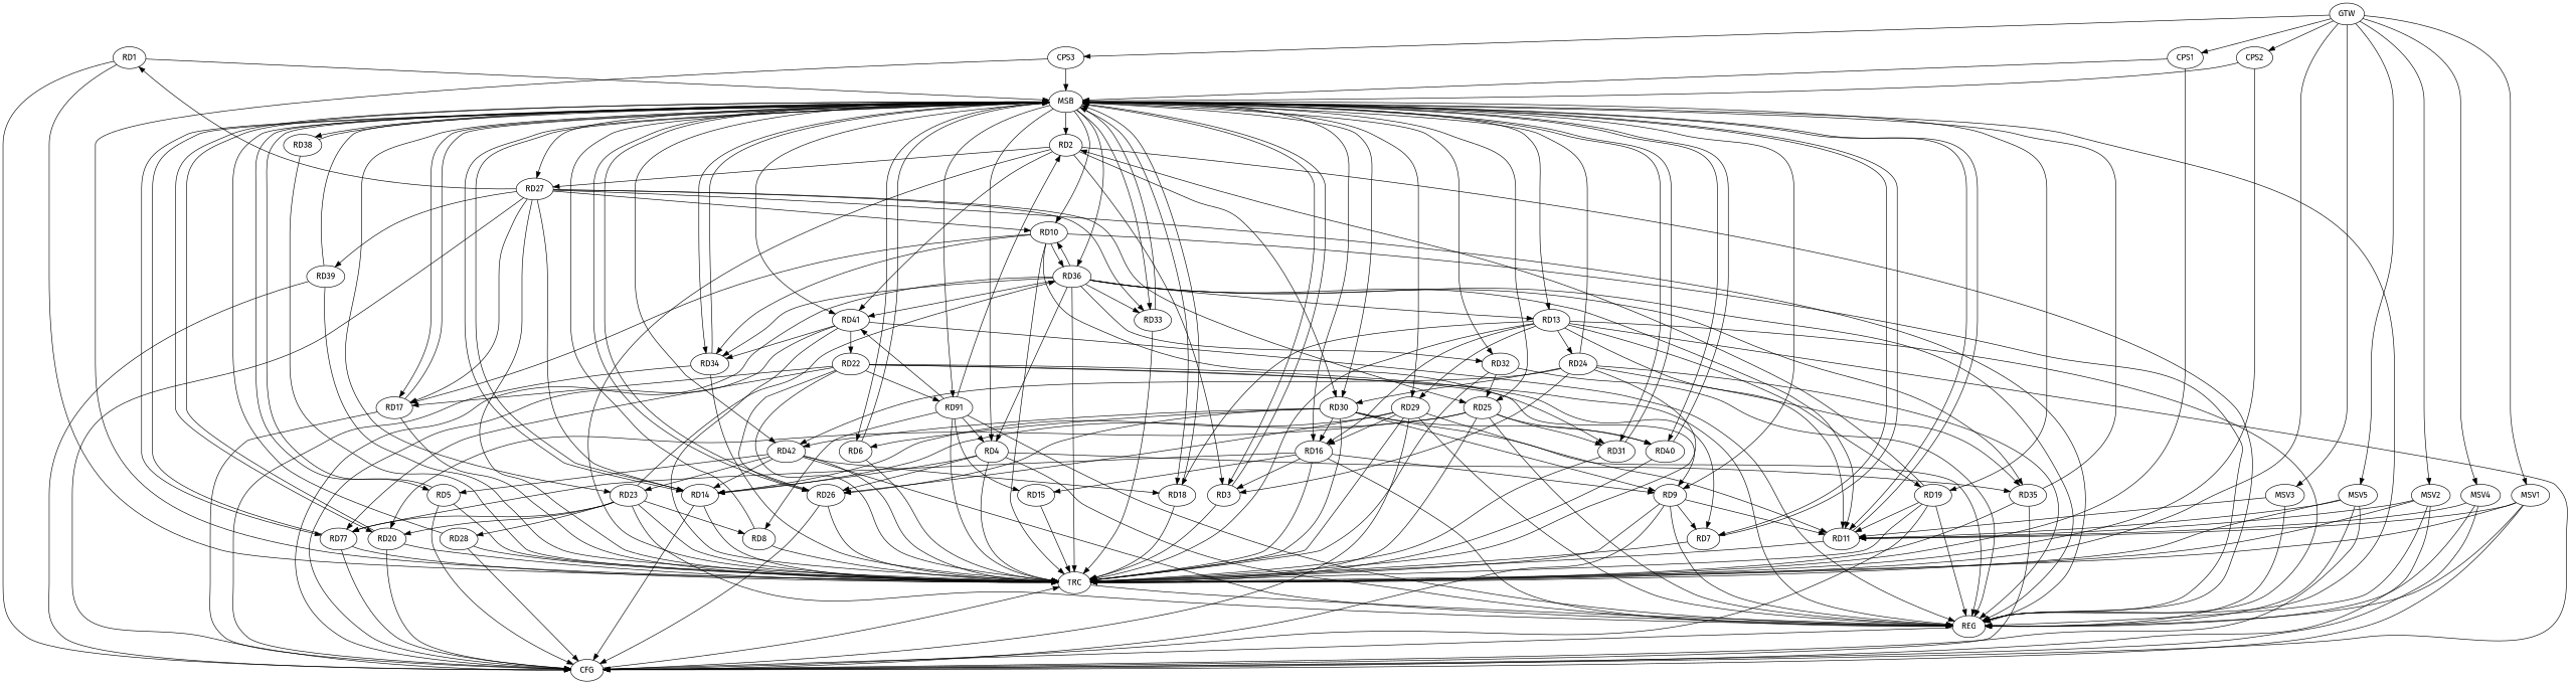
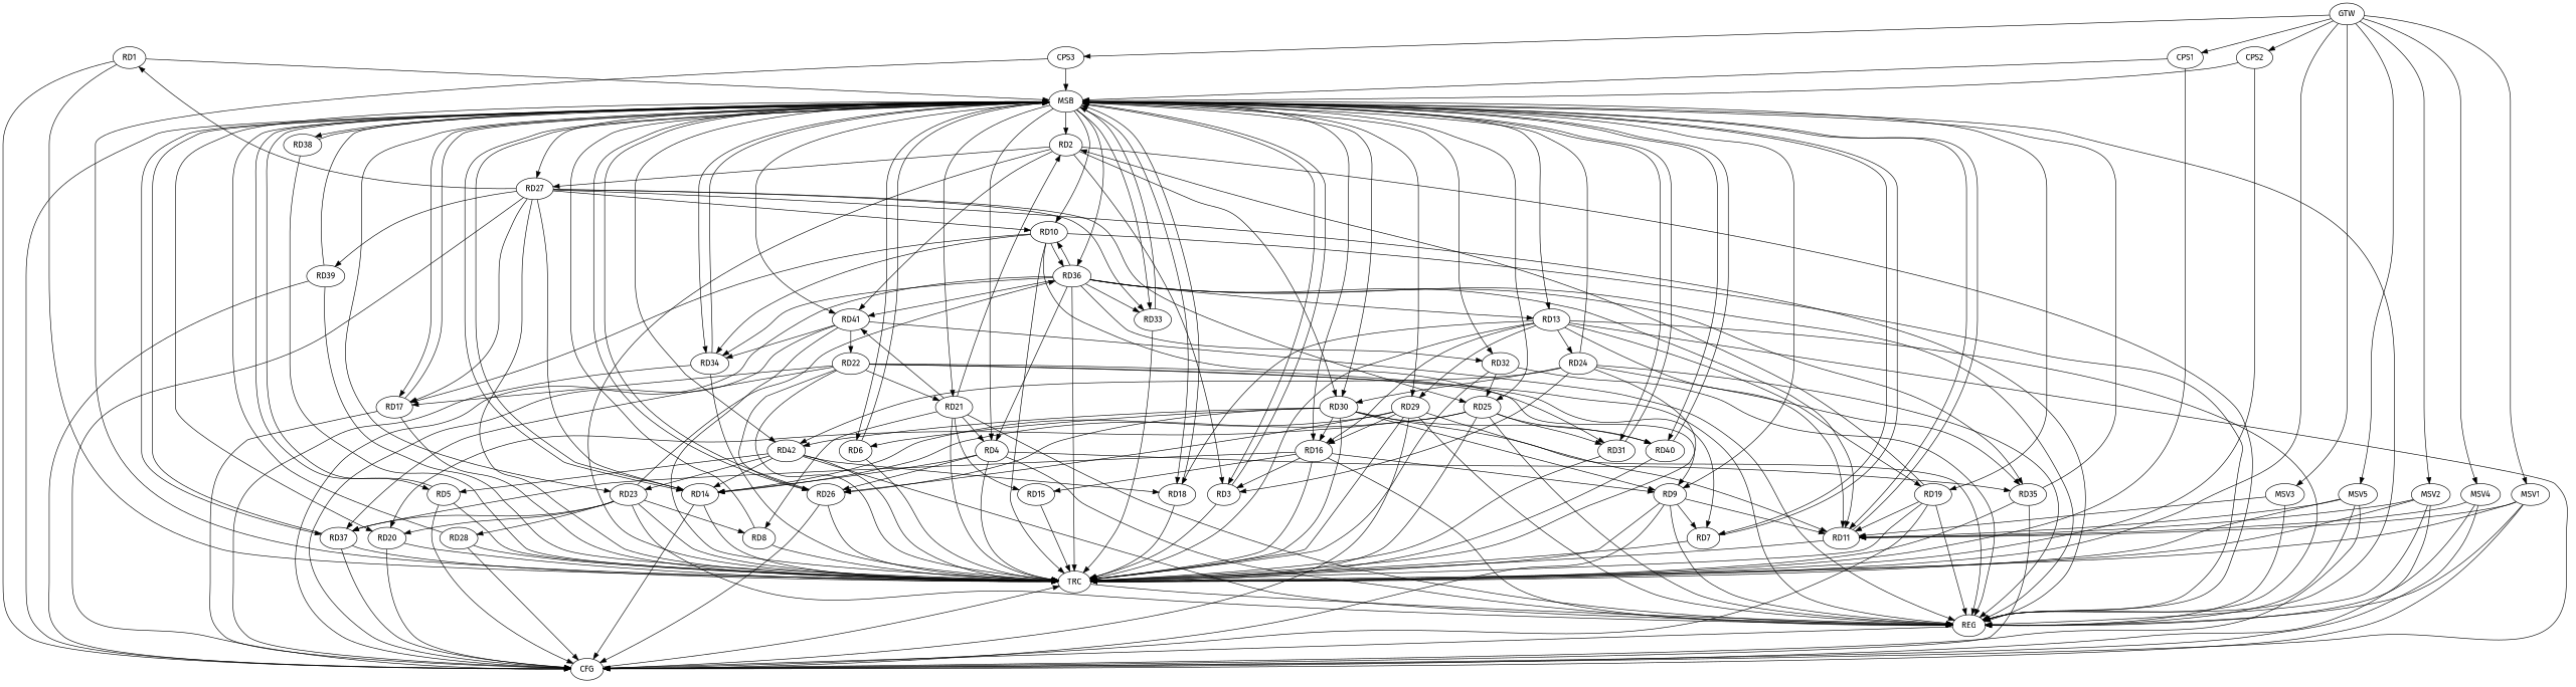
  strict digraph {
    fontname="Fira Sans"
    node [fontname="Fira Sans"]
    edge [fontname="Fira Sans"]
    n1 [label=RD1]
    n2 [label=MSB]
    n3 [label=CFG]
    n4 [label=TRC]
    n5 [label=RD2]
    n6 [label=RD3]
    n7 [label=RD27]
    n8 [label=RD30]
    n9 [label=RD41]
    n10 [label=REG]
    n11 [label=RD4]
    n12 [label=RD14]
    n13 [label=RD26]
    n14 [label=RD5]
    n15 [label=RD6]
    n16 [label=RD7]
    n17 [label=RD9]
    n18 [label=RD11]
    n19 [label=RD10]
    n20 [label=RD17]
    n21 [label=RD31]
    n22 [label=RD34]
    n23 [label=RD36]
    n24 [label=RD42]
    n25 [label=RD18]
    n26 [label=RD23]
    n27 [label=RD13]
    n28 [label=RD16]
    n29 [label=RD19]
    n30 [label=RD29]
-   n31 [label=RD77]
+   n31 [label=RD37]
    n32 [label=RD20]
-   n33 [label=RD91]
+   n33 [label=RD21]
    n34 [label=RD25]
    n35 [label=RD40]
    n36 [label=RD33]
    n37 [label=RD32]
    n38 [label=RD38]
    n39 [label=RD39]
    n40 [label=RD22]
    n41 [label=RD35]
    n42 [label=RD8]
    n43 [label=RD28]
    n44 [label=RD24]
    n45 [label=RD15]
    n46 [label=CPS1]
    n47 [label=CPS2]
    n48 [label=CPS3]
    n49 [label=GTW]
    n50 [label=MSV1]
    n51 [label=MSV2]
    n52 [label=MSV3]
    n53 [label=MSV4]
    n54 [label=MSV5]
    n1 -> n2
    n1 -> n3
    n1 -> n4
    n2 -> n5
    n2 -> n6
    n2 -> n7
    n2 -> n8
    n2 -> n9
    n2 -> n10
    n2 -> n11
    n2 -> n12
    n2 -> n13
    n2 -> n14
    n2 -> n15
    n2 -> n16
    n2 -> n17
    n2 -> n18
    n2 -> n19
    n2 -> n20
    n2 -> n21
    n2 -> n22
    n2 -> n23
    n2 -> n24
    n2 -> n25
    n2 -> n26
    n2 -> n27
    n2 -> n28
    n2 -> n29
    n2 -> n30
    n2 -> n31
    n2 -> n32
    n2 -> n33
    n2 -> n34
    n2 -> n35
    n2 -> n36
    n2 -> n37
    n2 -> n38
    n3 -> n4
    n4 -> n10
    n5 -> n4
    n5 -> n6
    n5 -> n7
    n5 -> n8
    n5 -> n9
    n5 -> n10
    n6 -> n2
    n6 -> n4
    n7 -> n1
    n7 -> n3
    n7 -> n4
    n7 -> n10
    n7 -> n12
    n7 -> n19
    n7 -> n20
    n7 -> n34
    n7 -> n36
    n7 -> n39
    n8 -> n4
    n8 -> n10
    n8 -> n13
    n8 -> n15
    n8 -> n17
    n8 -> n24
    n8 -> n28
    n8 -> n35
    n9 -> n3
    n9 -> n4
    n9 -> n10
    n9 -> n22
    n9 -> n40
    n10 -> n3
    n11 -> n4
    n11 -> n10
    n11 -> n12
    n11 -> n13
    n11 -> n41
    n12 -> n2
    n12 -> n3
    n12 -> n4
    n13 -> n2
    n13 -> n3
    n13 -> n4
    n14 -> n2
    n14 -> n3
    n14 -> n4
    n15 -> n2
    n15 -> n4
    n16 -> n2
    n16 -> n4
    n17 -> n3
    n17 -> n4
    n17 -> n10
    n17 -> n16
    n17 -> n18
    n18 -> n2
    n18 -> n4
    n19 -> n4
    n19 -> n10
    n19 -> n20
    n19 -> n21
    n19 -> n22
    n19 -> n23
    n20 -> n2
    n20 -> n3
    n20 -> n4
    n21 -> n2
    n21 -> n4
    n22 -> n2
    n22 -> n3
    n22 -> n4
    n23 -> n3
    n23 -> n4
    n23 -> n9
    n23 -> n10
    n23 -> n11
    n23 -> n18
    n23 -> n19
    n23 -> n22
    n23 -> n27
    n23 -> n36
    n23 -> n37
    n23 -> n41
    n24 -> n4
    n24 -> n10
    n24 -> n12
    n24 -> n14
    n24 -> n25
    n24 -> n26
    n25 -> n2
    n25 -> n4
    n26 -> n4
    n26 -> n10
    n26 -> n23
    n26 -> n31
    n26 -> n32
    n26 -> n42
    n26 -> n43
    n27 -> n3
    n27 -> n4
    n27 -> n10
    n27 -> n18
    n27 -> n25
    n27 -> n28
    n27 -> n29
    n27 -> n30
    n27 -> n44
    n28 -> n4
    n28 -> n6
    n28 -> n10
    n28 -> n17
    n28 -> n31
    n28 -> n45
    n29 -> n3
    n29 -> n4
    n29 -> n5
    n29 -> n10
    n29 -> n18
    n30 -> n3
    n30 -> n4
    n30 -> n10
    n30 -> n12
    n30 -> n13
    n30 -> n18
    n30 -> n28
    n31 -> n2
    n31 -> n3
    n31 -> n4
-   n32 -> n2
+   n3 -> n2
    n32 -> n3
    n32 -> n4
    n33 -> n4
    n33 -> n5
    n33 -> n9
    n33 -> n10
    n33 -> n11
    n33 -> n42
    n33 -> n45
    n34 -> n4
    n34 -> n10
    n34 -> n12
    n34 -> n21
    n34 -> n32
    n34 -> n35
    n35 -> n2
    n35 -> n4
    n36 -> n2
    n36 -> n4
    n37 -> n4
    n37 -> n10
    n37 -> n34
    n38 -> n2
    n38 -> n4
    n39 -> n2
    n39 -> n3
    n39 -> n4
    n40 -> n4
    n40 -> n10
    n40 -> n13
    n40 -> n16
    n40 -> n17
    n40 -> n20
    n40 -> n31
    n40 -> n33
    n41 -> n2
    n41 -> n3
    n41 -> n4
    n42 -> n2
    n42 -> n4
    n43 -> n2
    n43 -> n3
    n43 -> n4
    n44 -> n2
    n44 -> n4
    n44 -> n6
    n44 -> n8
    n44 -> n10
    n44 -> n24
    n44 -> n41
    n45 -> n4
    n46 -> n2
    n46 -> n4
    n47 -> n2
    n47 -> n4
    n48 -> n2
    n48 -> n4
    n49 -> n4
    n49 -> n46
    n49 -> n47
    n49 -> n48
    n49 -> n50
    n49 -> n51
    n49 -> n52
    n49 -> n53
    n49 -> n54
    n50 -> n3
    n50 -> n4
    n50 -> n10
    n50 -> n18
    n51 -> n3
    n51 -> n4
    n51 -> n10
    n51 -> n18
    n52 -> n10
    n52 -> n18
    n53 -> n3
    n53 -> n10
    n53 -> n18
    n54 -> n3
    n54 -> n4
    n54 -> n10
    n54 -> n18
  }
